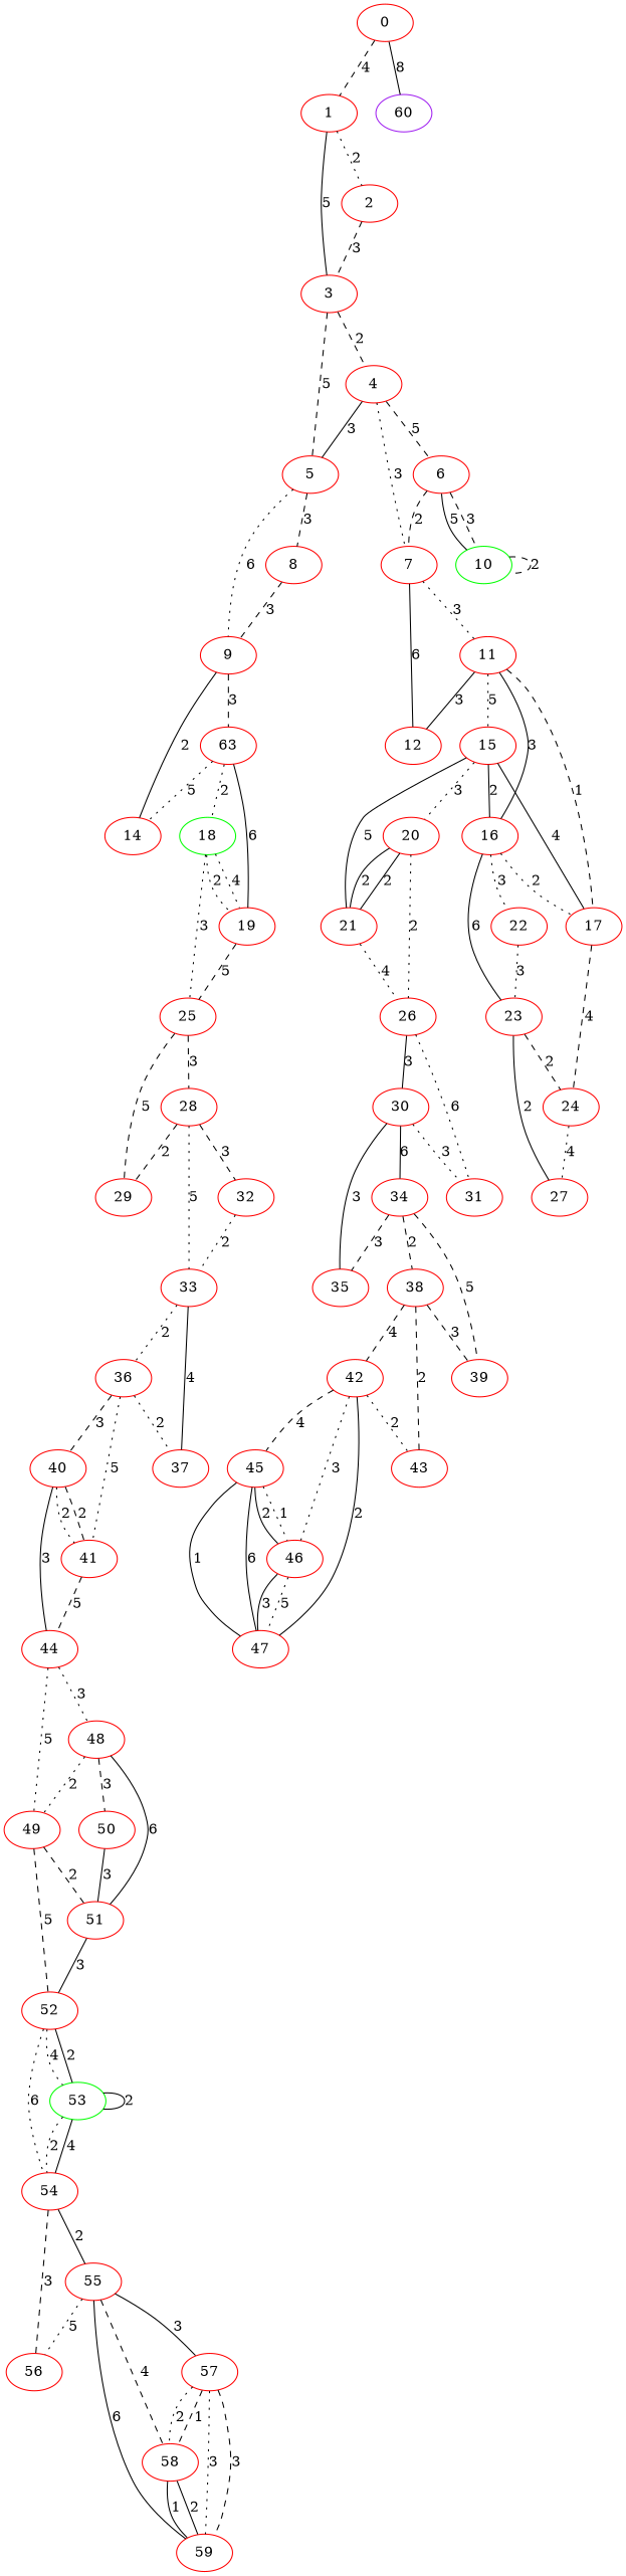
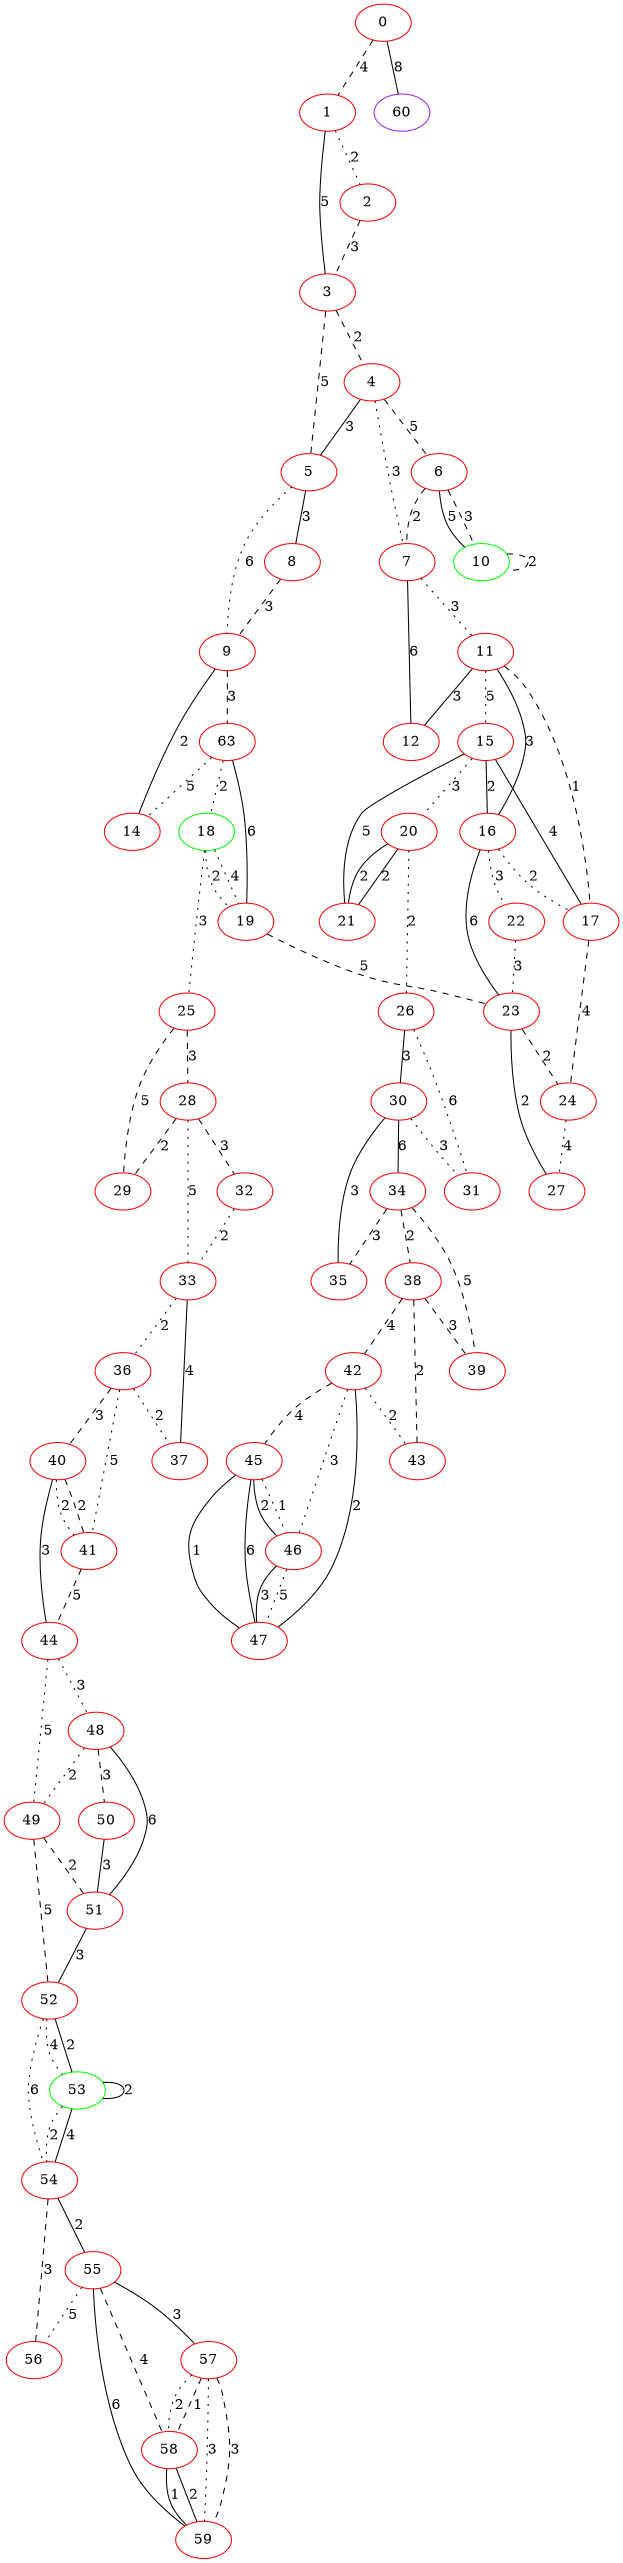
  graph {
    node [color=red weight=1]
    edge [style=solid]
    0
    1
    60 [color=purple weight=4]
    2
    3
    4
    5
    6
    7
    8
    9
    10 [color=green weight=2]
    11
    12
    n15 [label=63]
    14
    15
    16
    17
    18 [color=green weight=2]
    19
    20
    21
    22
    23
    24
    25
    26
    27
    28
    29
    30
    31
    32
    33
    34
    35
    36
    37
    38
    39
    40
    41
    42
    43
    44
    45
    46
    47
    48
    49
    50
    51
    52
    53 [color=green weight=2]
    54
    55
    56
    57
    58
    59
    0 -- 1 [label=4 style=dashed]
    0 -- 60 [label=8]
    1 -- 2 [label=2 style=dotted]
    1 -- 3 [label=5]
    2 -- 3 [label=3 style=dashed]
    3 -- 4 [label=2 style=dashed]
    3 -- 5 [label=5 style=dashed]
    4 -- 5 [label=3]
    4 -- 6 [label=5 style=dashed]
    4 -- 7 [label=3 style=dotted]
-   5 -- 8 [label=3 style=dashed]
+   5 -- 8 [label=3]
    5 -- 9 [label=6 style=dotted]
    6 -- 7 [label=2 style=dashed]
    6 -- 10 [label=5]
    6 -- 10 [label=3 style=dashed]
    7 -- 11 [label=3 style=dotted]
    7 -- 12 [label=6]
    8 -- 9 [label=3 style=dashed]
    9 -- n15 [label=3 style=dashed]
    9 -- 14 [label=2]
    10 -- 10 [label=2 style=dashed]
    11 -- 12 [label=3]
    11 -- 15 [label=5 style=dotted]
    11 -- 16 [label=3]
    11 -- 17 [label=1 style=dashed]
    n15 -- 14 [label=5 style=dotted]
    n15 -- 18 [label=2 style=dotted]
    n15 -- 19 [label=6]
    15 -- 16 [label=2]
    15 -- 17 [label=4]
    15 -- 20 [label=3 style=dotted]
    15 -- 21 [label=5]
    16 -- 17 [label=2 style=dotted]
    16 -- 22 [label=3 style=dotted]
    16 -- 23 [label=6]
    17 -- 24 [label=4 style=dashed]
    18 -- 19 [label=4 style=dotted]
    18 -- 19 [label=2 style=dotted]
    18 -- 25 [label=3 style=dotted]
-   19 -- 25 [label=5 style=dashed]
+   19 -- 23 [label=5 style=dashed]
    20 -- 21 [label=2]
    20 -- 21 [label=2]
    20 -- 26 [label=2 style=dotted]
-   21 -- 26 [label=4 style=dotted]
    22 -- 23 [label=3 style=dotted]
    23 -- 24 [label=2 style=dashed]
    23 -- 27 [label=2]
    24 -- 27 [label=4 style=dotted]
    25 -- 28 [label=3 style=dashed]
    25 -- 29 [label=5 style=dashed]
    26 -- 30 [label=3]
    26 -- 31 [label=6 style=dotted]
    28 -- 29 [label=2 style=dashed]
    28 -- 32 [label=3 style=dashed]
    28 -- 33 [label=5 style=dotted]
    30 -- 31 [label=3 style=dotted]
    30 -- 34 [label=6]
    30 -- 35 [label=3]
    32 -- 33 [label=2 style=dotted]
    33 -- 36 [label=2 style=dotted]
    33 -- 37 [label=4]
    34 -- 35 [label=3 style=dashed]
    34 -- 38 [label=2 style=dashed]
    34 -- 39 [label=5 style=dashed]
    36 -- 37 [label=2 style=dotted]
    36 -- 40 [label=3 style=dashed]
    36 -- 41 [label=5 style=dotted]
    38 -- 39 [label=3 style=dashed]
    38 -- 42 [label=4 style=dashed]
    38 -- 43 [label=2 style=dashed]
    40 -- 41 [label=2 style=dashed]
    40 -- 41 [label=2 style=dotted]
    40 -- 44 [label=3]
    41 -- 44 [label=5 style=dashed]
    42 -- 43 [label=2 style=dotted]
    42 -- 45 [label=4 style=dashed]
    42 -- 46 [label=3 style=dotted]
    42 -- 47 [label=2]
    44 -- 48 [label=3 style=dotted]
    44 -- 49 [label=5 style=dotted]
    45 -- 46 [label=2]
    45 -- 46 [label=1 style=dotted]
    45 -- 47 [label=1]
    45 -- 47 [label=6]
    46 -- 47 [label=3]
    46 -- 47 [label=5 style=dotted]
    48 -- 49 [label=2 style=dotted]
    48 -- 50 [label=3 style=dashed]
    48 -- 51 [label=6]
    49 -- 51 [label=2 style=dashed]
    49 -- 52 [label=5 style=dashed]
    50 -- 51 [label=3]
    51 -- 52 [label=3]
    52 -- 53 [label=2]
    52 -- 53 [label=4 style=dotted]
    52 -- 54 [label=6 style=dotted]
    53 -- 53 [label=2]
    53 -- 54 [label=4]
    53 -- 54 [label=2 style=dotted]
    54 -- 55 [label=2]
    54 -- 56 [label=3 style=dashed]
    55 -- 56 [label=5 style=dotted]
    55 -- 57 [label=3]
    55 -- 58 [label=4 style=dashed]
    55 -- 59 [label=6]
    57 -- 58 [label=1 style=dashed]
    57 -- 58 [label=2 style=dotted]
    57 -- 59 [label=3 style=dotted]
    57 -- 59 [label=3 style=dashed]
    58 -- 59 [label=2]
    58 -- 59 [label=1]
  }
